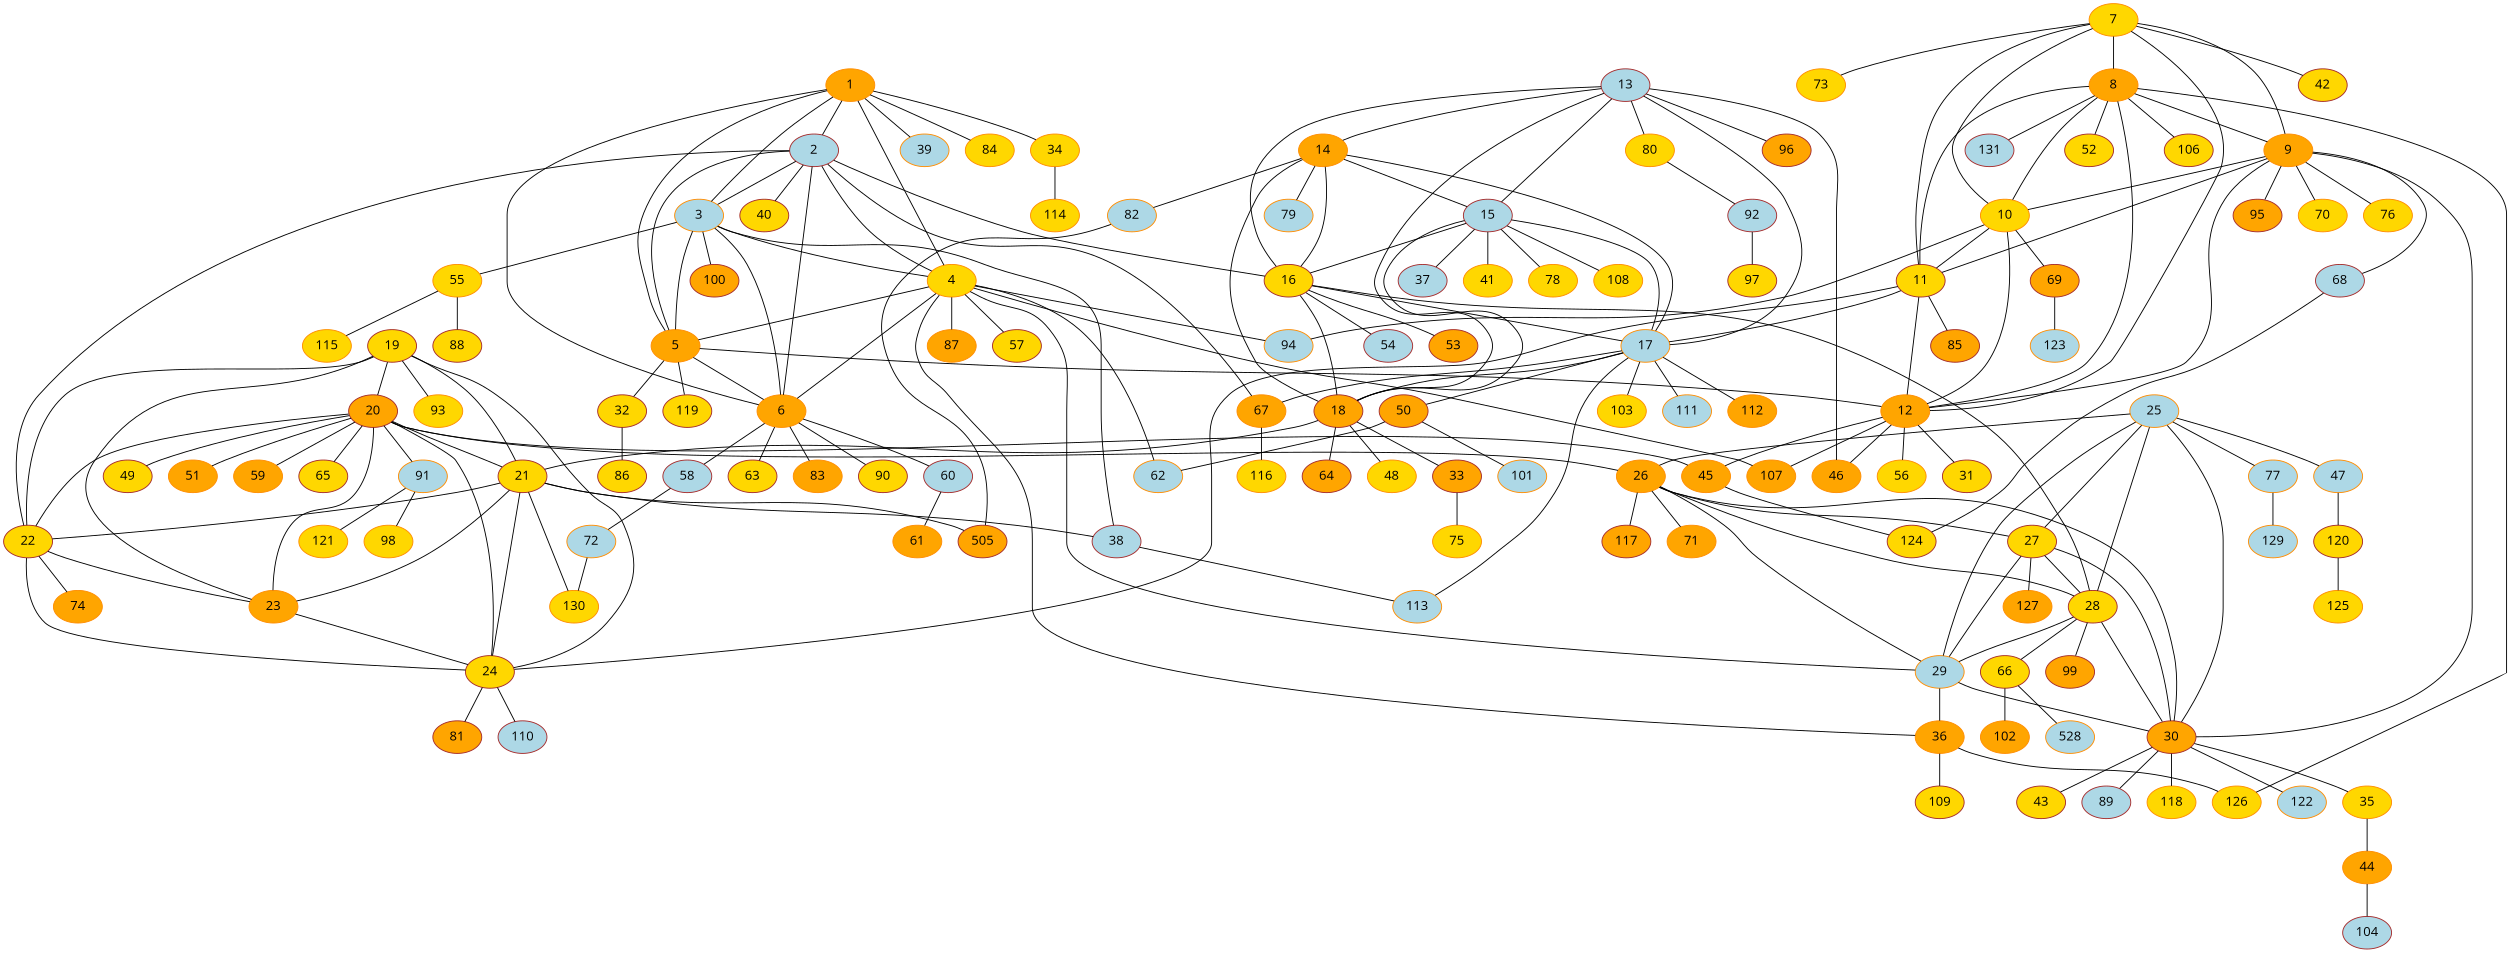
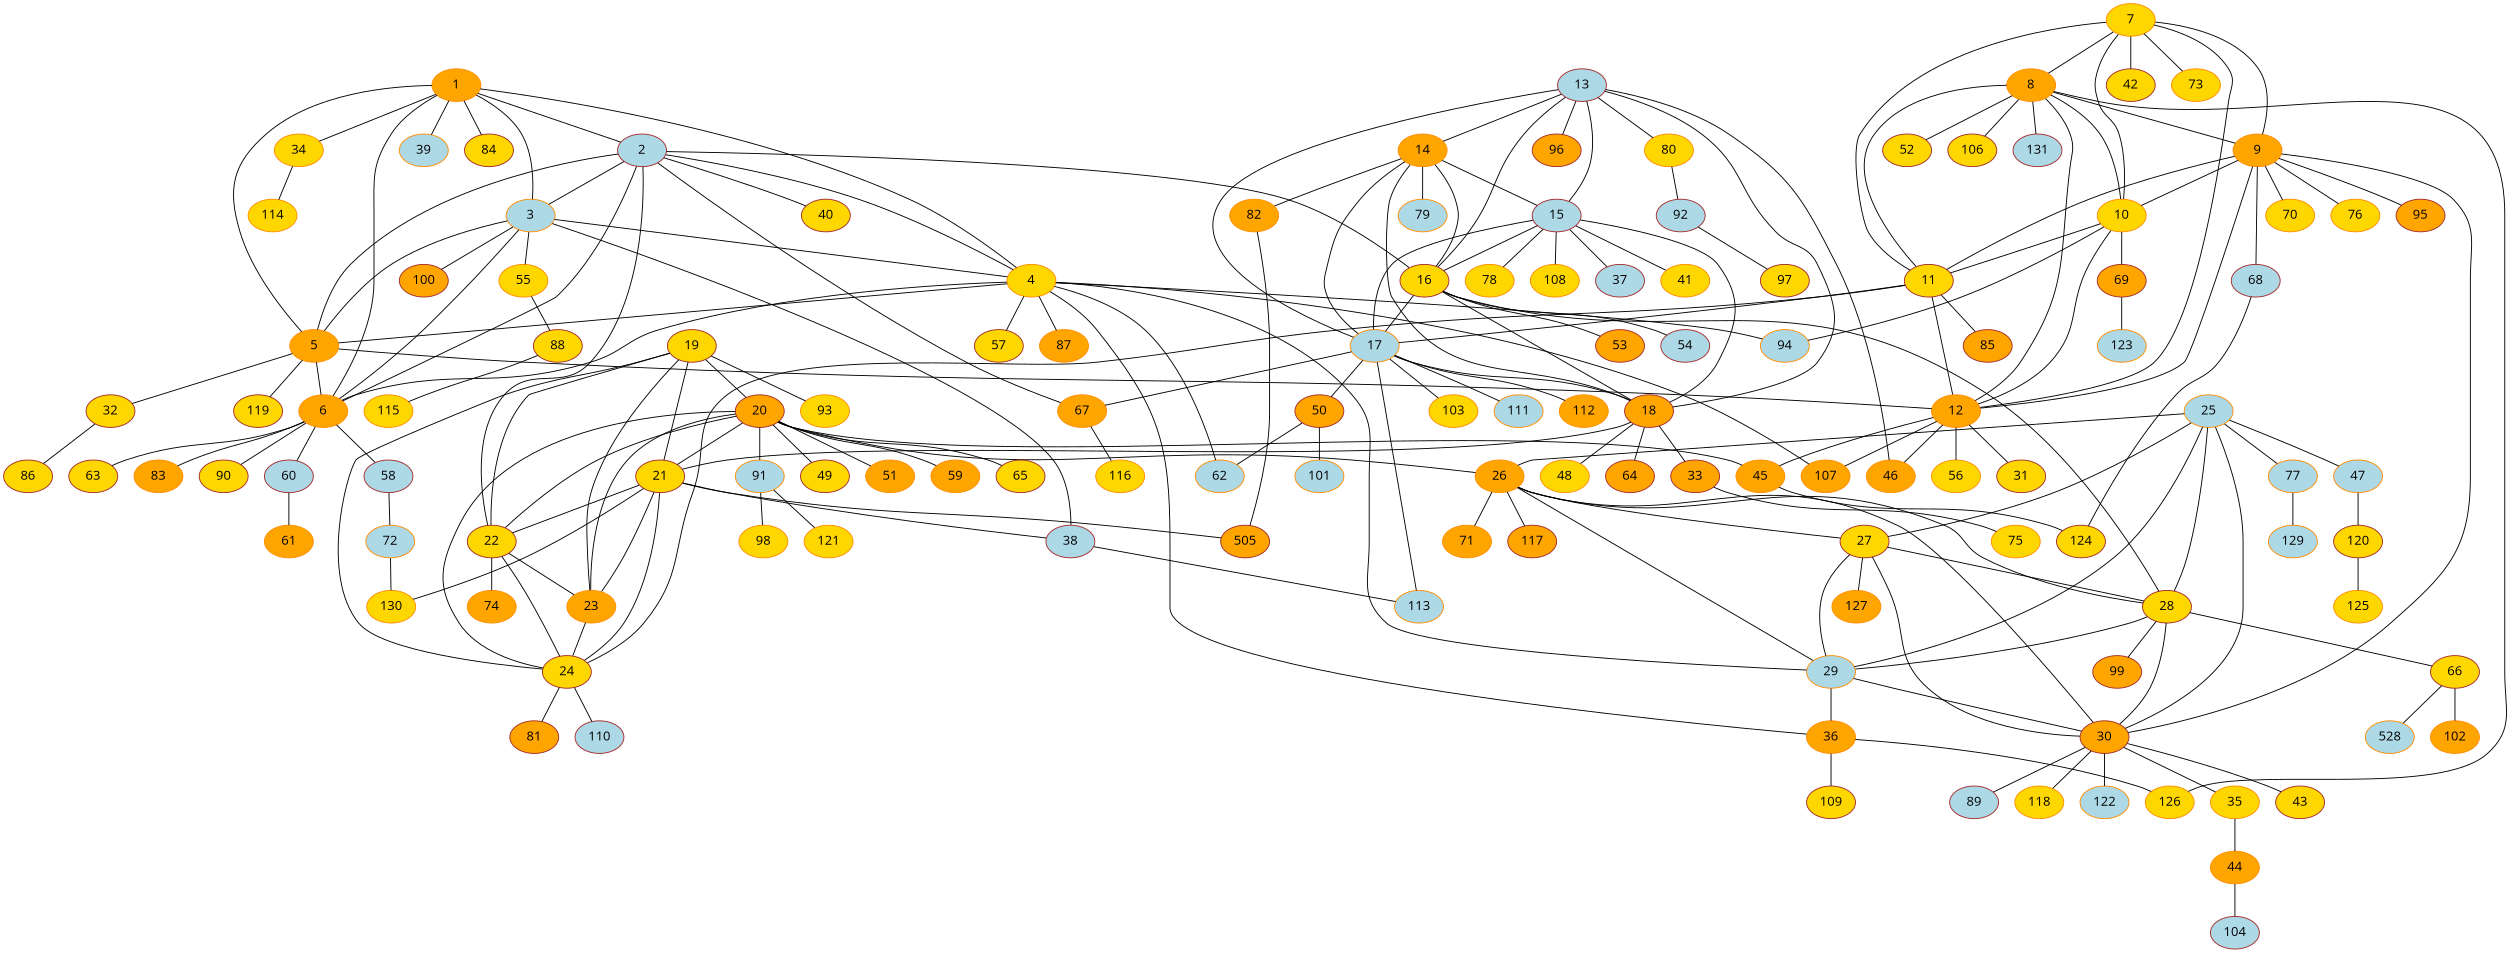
  graph {
    fontname="Open Sans"
    node [color=darkorange fillcolor=gold fontname="Open Sans" style=filled]
    edge [fontname="Open Sans"]
    1 [fillcolor=orange]
    2 [color=brown fillcolor=lightblue]
    3 [fillcolor=lightblue]
    4
    5 [fillcolor=orange]
    6 [fillcolor=orange]
    34
    39 [fillcolor=lightblue]
-   84
+   84 [color=brown]
    16 [color=brown]
    22 [color=brown]
    40 [color=brown]
    67 [fillcolor=orange]
    38 [color=brown fillcolor=lightblue]
    55
    100 [color=brown fillcolor=orange]
    29 [fillcolor=lightblue]
    36 [fillcolor=orange]
    57 [color=brown]
    62 [fillcolor=lightblue]
    87 [fillcolor=orange]
    94 [fillcolor=lightblue]
    107 [fillcolor=orange]
    12 [fillcolor=orange]
    32 [color=brown]
    119 [color=brown]
    58 [color=brown fillcolor=lightblue]
    60 [color=brown fillcolor=lightblue]
    63 [color=brown]
    83 [fillcolor=orange]
    90 [color=brown]
    114
    17 [fillcolor=lightblue]
    18 [color=brown fillcolor=orange]
    28 [color=brown]
    53 [color=brown fillcolor=orange]
    54 [color=brown fillcolor=lightblue]
    24 [color=brown]
    23 [fillcolor=orange]
    74 [fillcolor=orange]
    116
    113 [fillcolor=lightblue]
    88 [color=brown]
    30 [color=brown fillcolor=orange]
    126
    109 [color=brown]
    31 [color=brown]
    45 [fillcolor=orange]
    46 [fillcolor=orange]
    56
    86 [color=brown]
    72 [fillcolor=lightblue]
    61 [fillcolor=orange]
    7
    8 [fillcolor=orange]
    9 [fillcolor=orange]
    10
    11 [color=brown]
    42 [color=brown]
    73
    52 [color=brown]
    106 [color=brown]
    131 [color=brown fillcolor=lightblue]
    68 [color=brown fillcolor=lightblue]
    70
    76
    95 [color=brown fillcolor=orange]
    69 [color=brown fillcolor=orange]
    85 [color=brown fillcolor=orange]
    35
    43 [color=brown]
    89 [color=brown fillcolor=lightblue]
    118
    122 [fillcolor=lightblue]
    124 [color=brown]
    123 [fillcolor=lightblue]
    50 [color=brown fillcolor=orange]
    103
    111 [fillcolor=lightblue]
    112 [fillcolor=orange]
    81 [color=brown fillcolor=orange]
    110 [color=brown fillcolor=lightblue]
    13 [color=brown fillcolor=lightblue]
    14 [fillcolor=orange]
    15 [color=brown fillcolor=lightblue]
    80
    96 [color=brown fillcolor=orange]
    79 [fillcolor=lightblue]
-   82 [fillcolor=lightblue]
+   82 [fillcolor=orange]
    37 [color=brown fillcolor=lightblue]
    41
    78
    108
    21 [color=brown]
    33 [color=brown fillcolor=orange]
    48
    64 [color=brown fillcolor=orange]
    92 [color=brown fillcolor=lightblue]
    n99 [color=brown fillcolor=orange label=505]
    66 [color=brown]
    99 [color=brown fillcolor=orange]
    101 [fillcolor=lightblue]
    130
    75
    19 [color=brown]
    20 [color=brown fillcolor=orange]
    93
    26 [fillcolor=orange]
    49 [color=brown]
    51 [fillcolor=orange]
    59 [fillcolor=orange]
    65 [color=brown]
    91 [fillcolor=lightblue]
    27 [color=brown]
    71 [fillcolor=orange]
    117 [color=brown fillcolor=orange]
    98
    121
    25 [fillcolor=lightblue]
    47 [fillcolor=lightblue]
    77 [fillcolor=lightblue]
    127 [fillcolor=orange]
    120 [color=brown]
    129 [fillcolor=lightblue]
    102 [fillcolor=orange]
    n126 [fillcolor=lightblue label=528]
    44 [fillcolor=orange]
    104 [color=brown fillcolor=lightblue]
    125
    115
    97 [color=brown]
    1 -- 2
    1 -- 3
    1 -- 4
    1 -- 5
    1 -- 6
    1 -- 34
    1 -- 39
    1 -- 84
    2 -- 3
    2 -- 4
    2 -- 5
    2 -- 6
    2 -- 16
    2 -- 22
    2 -- 40
    2 -- 67
    3 -- 4
    3 -- 5
    3 -- 6
    3 -- 38
    3 -- 55
    3 -- 100
    4 -- 5
    4 -- 6
    4 -- 29
    4 -- 36
    4 -- 57
    4 -- 62
    4 -- 87
    4 -- 94
    4 -- 107
    5 -- 6
    5 -- 12
    5 -- 32
    5 -- 119
    6 -- 58
    6 -- 60
    6 -- 63
    6 -- 83
    6 -- 90
    34 -- 114
    16 -- 17
    16 -- 18
    16 -- 28
    16 -- 53
    16 -- 54
    22 -- 24
    22 -- 23
    22 -- 74
    67 -- 116
    38 -- 113
    55 -- 88
    29 -- 36
    29 -- 30
    36 -- 126
    36 -- 109
    12 -- 107
    12 -- 31
    12 -- 45
    12 -- 46
    12 -- 56
    32 -- 86
    58 -- 72
    60 -- 61
    17 -- 67
    17 -- 18
    17 -- 113
    17 -- 50
    17 -- 103
    17 -- 111
    17 -- 112
    18 -- 21
    18 -- 33
    18 -- 48
    18 -- 64
    28 -- 29
    28 -- 30
    28 -- 66
    28 -- 99
    24 -- 81
    24 -- 110
    23 -- 24
-   55 -- 115
+   88 -- 115
    30 -- 35
    30 -- 43
    30 -- 89
    30 -- 118
    30 -- 122
    45 -- 124
    72 -- 130
    7 -- 12
    7 -- 8
    7 -- 9
    7 -- 10
    7 -- 11
    7 -- 42
    7 -- 73
    8 -- 12
    8 -- 126
    8 -- 9
    8 -- 10
    8 -- 11
    8 -- 52
    8 -- 106
    8 -- 131
    9 -- 12
    9 -- 30
    9 -- 10
    9 -- 11
    9 -- 68
    9 -- 70
    9 -- 76
    9 -- 95
    10 -- 94
    10 -- 12
    10 -- 11
    10 -- 69
    11 -- 12
    11 -- 17
    11 -- 24
    11 -- 85
    68 -- 124
    69 -- 123
    35 -- 44
    50 -- 62
    50 -- 101
    13 -- 16
    13 -- 17
    13 -- 18
    13 -- 46
    13 -- 14
    13 -- 15
    13 -- 80
    13 -- 96
    14 -- 16
    14 -- 17
    14 -- 18
    14 -- 15
    14 -- 79
    14 -- 82
    15 -- 16
    15 -- 17
    15 -- 18
    15 -- 37
    15 -- 41
    15 -- 78
    15 -- 108
    80 -- 92
    82 -- n99
    21 -- 22
    21 -- 38
    21 -- 24
    21 -- 23
    21 -- n99
    21 -- 130
    33 -- 75
    92 -- 97
    66 -- 102
    66 -- n126
    19 -- 22
    19 -- 24
    19 -- 23
    19 -- 21
    19 -- 20
    19 -- 93
    20 -- 22
    20 -- 24
    20 -- 23
    20 -- 45
    20 -- 21
    20 -- 26
    20 -- 49
    20 -- 51
    20 -- 59
    20 -- 65
    20 -- 91
    26 -- 29
    26 -- 28
    26 -- 30
    26 -- 27
    26 -- 71
    26 -- 117
    91 -- 98
    91 -- 121
    27 -- 29
    27 -- 28
    27 -- 30
    27 -- 127
    25 -- 29
    25 -- 28
    25 -- 30
    25 -- 26
    25 -- 27
    25 -- 47
    25 -- 77
    47 -- 120
    77 -- 129
    120 -- 125
    44 -- 104
  }
